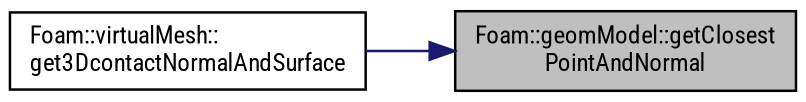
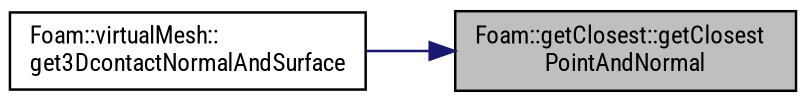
  digraph {
    rankdir=RL
    fontname="Roboto Condensed"
    node [color=black fontname="Roboto Condensed" fontsize=10 shape=record style=filled]
-   n1 [fillcolor=grey75 fontcolor=black height=0.2 label="Foam::geomModel::getClosest\lPointAndNormal" width=0.4]
+   n1 [fillcolor=grey75 fontcolor=black height=0.2 label="Foam::getClosest::getClosest\lPointAndNormal" width=0.4]
    n2 [fillcolor=white height=0.2 label="Foam::virtualMesh::\lget3DcontactNormalAndSurface" width=0.4]
    n1 -> n2 [color=midnightblue dir=back fontname="Roboto Condensed" fontsize=10 labelfontname=Helvetica labelfontsize=10 style=solid]
  }
